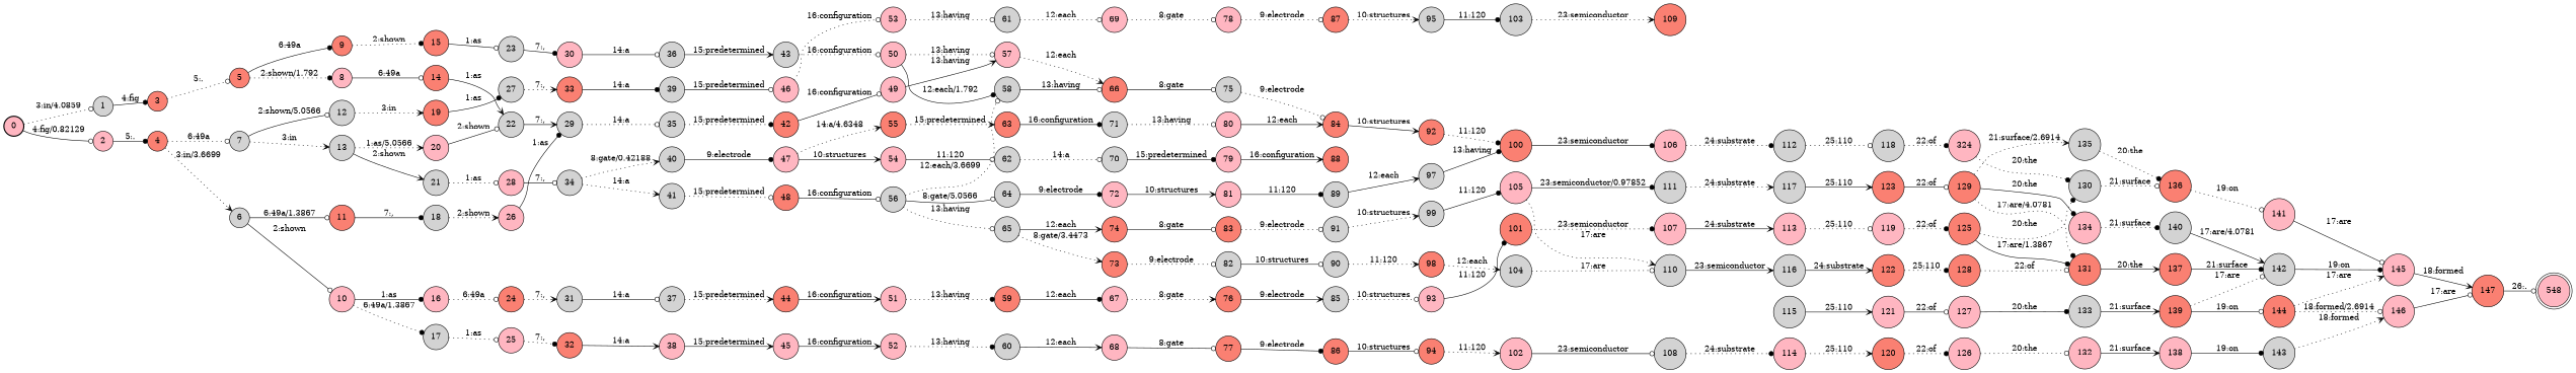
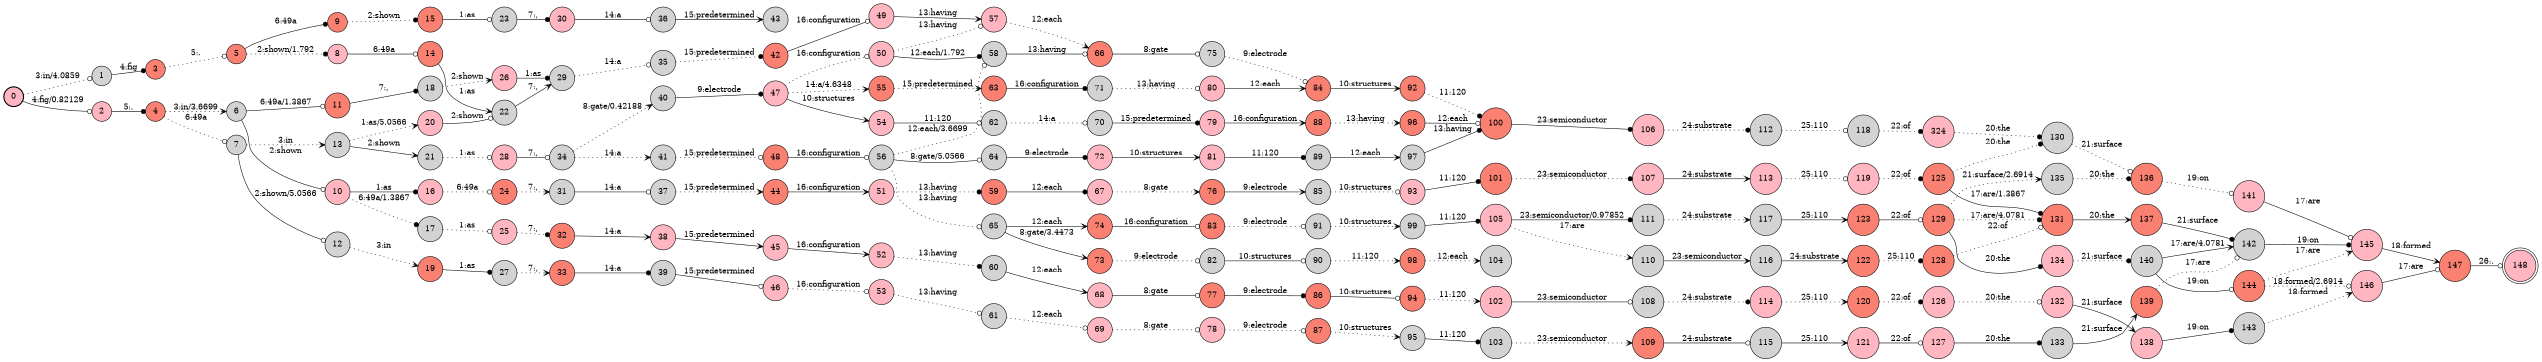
  digraph {
    nodesep=0.25
    rankdir=LR
    ranksep=0.4
    node [fillcolor=lightgrey fontsize=14 shape=circle style="solid,filled"]
    edge [arrowhead=odot fontsize=14 style=solid]
    n1 [fillcolor=lightpink label=0 style="bold,filled"]
    n2 [label=1]
    n3 [fillcolor=lightpink label=2]
    n4 [fillcolor=salmon label=3]
    n5 [fillcolor=salmon label=4]
    n6 [fillcolor=salmon label=5]
    n7 [label=6]
    n8 [label=7]
    n9 [fillcolor=lightpink label=8]
    n10 [fillcolor=salmon label=9]
    n11 [fillcolor=lightpink label=10]
    n12 [fillcolor=salmon label=11]
    n13 [label=12]
    n14 [label=13]
    n15 [fillcolor=salmon label=14]
    n16 [fillcolor=salmon label=15]
    n17 [fillcolor=lightpink label=16]
    n18 [label=17]
    n19 [label=18]
    n20 [fillcolor=salmon label=19]
    n21 [fillcolor=lightpink label=20]
    n22 [label=21]
    n23 [label=22]
    n24 [label=23]
    n25 [fillcolor=salmon label=24]
    n26 [fillcolor=lightpink label=25]
    n27 [fillcolor=lightpink label=26]
    n28 [label=27]
    n29 [fillcolor=lightpink label=28]
    n30 [label=29]
    n31 [fillcolor=lightpink label=30]
    n32 [label=31]
    n33 [fillcolor=salmon label=32]
    n34 [fillcolor=salmon label=33]
    n35 [label=34]
    n36 [label=35]
    n37 [label=36]
    n38 [label=37]
    n39 [fillcolor=lightpink label=38]
    n40 [label=39]
    n41 [label=40]
    n42 [label=41]
    n43 [fillcolor=salmon label=42]
    n44 [label=43]
    n45 [fillcolor=salmon label=44]
    n46 [fillcolor=lightpink label=45]
    n47 [fillcolor=lightpink label=46]
    n48 [fillcolor=lightpink label=47]
    n49 [fillcolor=salmon label=48]
    n50 [fillcolor=lightpink label=49]
    n51 [fillcolor=lightpink label=50]
    n52 [fillcolor=lightpink label=51]
    n53 [fillcolor=lightpink label=52]
    n54 [fillcolor=lightpink label=53]
    n55 [fillcolor=lightpink label=54]
    n56 [fillcolor=salmon label=55]
    n57 [label=56]
    n58 [fillcolor=lightpink label=57]
    n59 [label=58]
    n60 [fillcolor=salmon label=59]
    n61 [label=60]
    n62 [label=61]
    n63 [label=62]
    n64 [fillcolor=salmon label=63]
    n65 [label=64]
    n66 [label=65]
    n67 [fillcolor=salmon label=66]
    n68 [fillcolor=lightpink label=67]
    n69 [fillcolor=lightpink label=68]
    n70 [fillcolor=lightpink label=69]
    n71 [label=70]
    n72 [label=71]
    n73 [fillcolor=lightpink label=72]
    n74 [fillcolor=salmon label=73]
    n75 [fillcolor=salmon label=74]
    n76 [label=75]
    n77 [fillcolor=salmon label=76]
    n78 [fillcolor=salmon label=77]
    n79 [fillcolor=lightpink label=78]
    n80 [fillcolor=lightpink label=79]
    n81 [fillcolor=lightpink label=80]
    n82 [fillcolor=lightpink label=81]
    n83 [label=82]
    n84 [fillcolor=salmon label=83]
    n85 [fillcolor=salmon label=84]
    n86 [label=85]
    n87 [fillcolor=salmon label=86]
    n88 [fillcolor=salmon label=87]
    n89 [fillcolor=salmon label=88]
    n90 [label=89]
    n91 [label=90]
    n92 [label=91]
    n93 [fillcolor=salmon label=92]
    n94 [fillcolor=lightpink label=93]
    n95 [fillcolor=salmon label=94]
    n96 [label=95]
+   n97 [fillcolor=salmon label=96]
    n98 [label=97]
    n99 [fillcolor=salmon label=98]
    n100 [label=99]
    n101 [fillcolor=salmon label=100]
    n102 [fillcolor=salmon label=101]
    n103 [fillcolor=lightpink label=102]
    n104 [label=103]
    n105 [label=104]
    n106 [fillcolor=lightpink label=105]
    n107 [fillcolor=lightpink label=106]
    n108 [fillcolor=lightpink label=107]
    n109 [label=108]
    n110 [fillcolor=salmon label=109]
    n111 [label=110]
    n112 [label=111]
    n113 [label=112]
    n114 [fillcolor=lightpink label=113]
    n115 [fillcolor=lightpink label=114]
    n116 [label=115]
    n117 [label=116]
    n118 [label=117]
    n119 [label=118]
    n120 [fillcolor=lightpink label=119]
    n121 [fillcolor=salmon label=120]
    n122 [fillcolor=lightpink label=121]
    n123 [fillcolor=salmon label=122]
    n124 [fillcolor=salmon label=123]
    n125 [fillcolor=lightpink label=324]
    n126 [fillcolor=salmon label=125]
    n127 [fillcolor=lightpink label=126]
    n128 [fillcolor=lightpink label=127]
    n129 [fillcolor=salmon label=128]
    n130 [fillcolor=salmon label=129]
    n131 [label=130]
    n132 [fillcolor=salmon label=131]
    n133 [fillcolor=lightpink label=132]
    n134 [label=133]
    n135 [fillcolor=lightpink label=134]
    n136 [label=135]
    n137 [fillcolor=salmon label=136]
    n138 [fillcolor=salmon label=137]
    n139 [fillcolor=lightpink label=138]
    n140 [fillcolor=salmon label=139]
    n141 [label=140]
    n142 [fillcolor=lightpink label=141]
    n143 [label=142]
    n144 [label=143]
    n145 [fillcolor=salmon label=144]
    n146 [fillcolor=lightpink label=145]
    n147 [fillcolor=lightpink label=146]
    n148 [fillcolor=salmon label=147]
-   n149 [fillcolor=lightpink label=548 shape=doublecircle]
+   n149 [fillcolor=lightpink label=148 shape=doublecircle]
    n1 -> n2 [label="3:in/4.0859" style=dotted]
    n1 -> n3 [label="4:fig/0.82129"]
    n2 -> n4 [arrowhead=dot label="4:fig"]
    n3 -> n5 [arrowhead=dot label="5:."]
    n4 -> n6 [label="5:." style=dotted]
    n5 -> n7 [arrowhead=vee label="3:in/3.6699" style=dotted]
    n5 -> n8 [label="6:49a" style=dotted]
    n6 -> n9 [arrowhead=dot label="2:shown/1.792" style=dotted]
    n6 -> n10 [arrowhead=dot label="6:49a"]
    n7 -> n11 [label="2:shown"]
    n7 -> n12 [label="6:49a/1.3867"]
    n8 -> n13 [label="2:shown/5.0566"]
    n8 -> n14 [arrowhead=vee label="3:in" style=dotted]
    n9 -> n15 [label="6:49a"]
    n10 -> n16 [arrowhead=dot label="2:shown" style=dotted]
    n11 -> n17 [arrowhead=dot label="1:as"]
    n11 -> n18 [arrowhead=dot label="6:49a/1.3867" style=dotted]
    n12 -> n19 [arrowhead=dot label="7:,"]
    n13 -> n20 [arrowhead=vee label="3:in" style=dotted]
    n14 -> n21 [arrowhead=vee label="1:as/5.0566" style=dotted]
    n14 -> n22 [arrowhead=vee label="2:shown"]
    n15 -> n23 [arrowhead=vee label="1:as"]
    n16 -> n24 [label="1:as"]
    n17 -> n25 [label="6:49a" style=dotted]
    n18 -> n26 [label="1:as" style=dotted]
    n19 -> n27 [arrowhead=vee label="2:shown" style=dotted]
    n20 -> n28 [arrowhead=dot label="1:as"]
    n21 -> n23 [label="2:shown"]
    n22 -> n29 [label="1:as" style=dotted]
    n23 -> n30 [arrowhead=vee label="7:,"]
    n24 -> n31 [arrowhead=dot label="7:,"]
    n25 -> n32 [arrowhead=vee label="7:," style=dotted]
    n26 -> n33 [arrowhead=dot label="7:," style=dotted]
    n27 -> n30 [arrowhead=dot label="1:as"]
    n28 -> n34 [arrowhead=vee label="7:," style=dotted]
    n29 -> n35 [label="7:,"]
    n30 -> n36 [label="14:a" style=dotted]
    n31 -> n37 [label="14:a"]
    n32 -> n38 [label="14:a"]
    n33 -> n39 [arrowhead=vee label="14:a"]
    n34 -> n40 [arrowhead=dot label="14:a"]
    n35 -> n41 [arrowhead=vee label="8:gate/0.42188" style=dotted]
    n35 -> n42 [arrowhead=vee label="14:a" style=dotted]
    n36 -> n43 [arrowhead=dot label="15:predetermined" style=dotted]
    n37 -> n44 [arrowhead=vee label="15:predetermined"]
    n38 -> n45 [arrowhead=vee label="15:predetermined" style=dotted]
    n39 -> n46 [arrowhead=vee label="15:predetermined"]
    n40 -> n47 [label="15:predetermined"]
    n41 -> n48 [arrowhead=dot label="9:electrode"]
    n42 -> n49 [label="15:predetermined" style=dotted]
    n43 -> n50 [label="16:configuration"]
-   n44 -> n51 [label="16:configuration" style=dotted]
+   n48 -> n51 [label="16:configuration" style=dotted]
    n45 -> n52 [arrowhead=vee label="16:configuration"]
    n46 -> n53 [arrowhead=vee label="16:configuration"]
    n47 -> n54 [label="16:configuration" style=dotted]
    n48 -> n55 [arrowhead=vee label="10:structures"]
    n48 -> n56 [arrowhead=vee label="14:a/4.6348" style=dotted]
    n49 -> n57 [label="16:configuration"]
    n50 -> n58 [arrowhead=vee label="13:having"]
    n51 -> n58 [label="13:having" style=dotted]
    n51 -> n59 [arrowhead=dot label="12:each/1.792"]
    n52 -> n60 [arrowhead=dot label="13:having" style=dotted]
    n53 -> n61 [arrowhead=dot label="13:having" style=dotted]
    n54 -> n62 [label="13:having" style=dotted]
    n55 -> n63 [label="11:120"]
    n56 -> n64 [arrowhead=vee label="15:predetermined" style=dotted]
    n57 -> n59 [label="12:each/3.6699" style=dotted]
    n57 -> n65 [label="8:gate/5.0566"]
    n57 -> n66 [label="13:having" style=dotted]
    n58 -> n67 [arrowhead=vee label="12:each" style=dotted]
    n59 -> n67 [label="13:having"]
    n60 -> n68 [arrowhead=dot label="12:each"]
    n61 -> n69 [arrowhead=vee label="12:each"]
    n62 -> n70 [label="12:each" style=dotted]
    n63 -> n71 [label="14:a" style=dotted]
    n64 -> n72 [arrowhead=dot label="16:configuration"]
    n65 -> n73 [arrowhead=dot label="9:electrode"]
-   n66 -> n74 [arrowhead=vee label="8:gate/3.4473" style=dotted]
+   n66 -> n74 [arrowhead=vee label="8:gate/3.4473"]
    n66 -> n75 [arrowhead=vee label="12:each"]
    n67 -> n76 [label="8:gate"]
    n68 -> n77 [arrowhead=vee label="8:gate" style=dotted]
    n69 -> n78 [label="8:gate"]
    n70 -> n79 [label="8:gate" style=dotted]
    n71 -> n80 [arrowhead=dot label="15:predetermined"]
    n72 -> n81 [label="13:having" style=dotted]
    n73 -> n82 [arrowhead=vee label="10:structures"]
    n74 -> n83 [label="9:electrode" style=dotted]
-   n75 -> n84 [label="8:gate"]
+   n75 -> n84 [label="16:configuration"]
    n76 -> n85 [label="9:electrode" style=dotted]
    n77 -> n86 [arrowhead=vee label="9:electrode"]
    n78 -> n87 [arrowhead=dot label="9:electrode"]
    n79 -> n88 [label="9:electrode" style=dotted]
    n80 -> n89 [arrowhead=vee label="16:configuration"]
    n81 -> n85 [arrowhead=vee label="12:each"]
    n82 -> n90 [arrowhead=dot label="11:120"]
    n83 -> n91 [label="10:structures"]
    n84 -> n92 [label="9:electrode" style=dotted]
    n85 -> n93 [arrowhead=vee label="10:structures"]
    n86 -> n94 [label="10:structures" style=dotted]
    n87 -> n95 [label="10:structures"]
    n88 -> n96 [arrowhead=vee label="10:structures" style=dotted]
+   n89 -> n97 [arrowhead=vee label="13:having" style=dotted]
    n90 -> n98 [arrowhead=vee label="12:each"]
    n91 -> n99 [arrowhead=vee label="11:120" style=dotted]
    n92 -> n100 [arrowhead=vee label="10:structures" style=dotted]
    n93 -> n101 [arrowhead=dot label="11:120" style=dotted]
    n94 -> n102 [arrowhead=dot label="11:120"]
    n95 -> n103 [arrowhead=vee label="11:120" style=dotted]
    n96 -> n104 [arrowhead=dot label="11:120"]
+   n97 -> n101 [label="12:each"]
    n98 -> n101 [arrowhead=dot label="13:having"]
    n99 -> n105 [arrowhead=vee label="12:each" style=dotted]
    n100 -> n106 [arrowhead=dot label="11:120"]
    n101 -> n107 [arrowhead=dot label="23:semiconductor"]
    n102 -> n108 [arrowhead=dot label="23:semiconductor" style=dotted]
    n103 -> n109 [label="23:semiconductor"]
    n104 -> n110 [arrowhead=vee label="23:semiconductor" style=dotted]
-   n105 -> n111 [label="17:are" style=dotted]
    n106 -> n111 [arrowhead=vee label="17:are" style=dotted]
    n106 -> n112 [arrowhead=dot label="23:semiconductor/0.97852"]
    n107 -> n113 [arrowhead=dot label="24:substrate" style=dotted]
    n108 -> n114 [arrowhead=vee label="24:substrate"]
    n109 -> n115 [arrowhead=dot label="24:substrate" style=dotted]
+   n110 -> n116 [label="24:substrate"]
    n111 -> n117 [arrowhead=vee label="23:semiconductor"]
    n112 -> n118 [arrowhead=vee label="24:substrate" style=dotted]
    n113 -> n119 [label="25:110" style=dotted]
    n114 -> n120 [label="25:110" style=dotted]
    n115 -> n121 [arrowhead=vee label="25:110" style=dotted]
    n116 -> n122 [arrowhead=vee label="25:110"]
    n117 -> n123 [arrowhead=vee label="24:substrate"]
    n118 -> n124 [arrowhead=vee label="25:110"]
    n119 -> n125 [arrowhead=dot label="22:of" style=dotted]
    n120 -> n126 [arrowhead=dot label="22:of" style=dotted]
    n121 -> n127 [arrowhead=dot label="22:of" style=dotted]
    n122 -> n128 [label="22:of"]
    n123 -> n129 [arrowhead=dot label="25:110" style=dotted]
    n124 -> n130 [label="22:of"]
    n125 -> n131 [arrowhead=dot label="20:the" style=dotted]
    n126 -> n131 [arrowhead=dot label="20:the" style=dotted]
    n126 -> n132 [arrowhead=dot label="17:are/1.3867"]
    n127 -> n133 [label="20:the" style=dotted]
    n128 -> n134 [arrowhead=dot label="20:the"]
    n129 -> n132 [label="22:of" style=dotted]
    n130 -> n132 [arrowhead=dot label="17:are/4.0781" style=dotted]
    n130 -> n135 [arrowhead=dot label="20:the"]
    n130 -> n136 [arrowhead=vee label="21:surface/2.6914" style=dotted]
    n131 -> n137 [label="21:surface" style=dotted]
    n132 -> n138 [arrowhead=vee label="20:the"]
    n133 -> n139 [arrowhead=vee label="21:surface"]
    n134 -> n140 [arrowhead=vee label="21:surface"]
    n135 -> n141 [arrowhead=dot label="21:surface" style=dotted]
    n136 -> n137 [arrowhead=dot label="20:the" style=dotted]
    n137 -> n142 [label="19:on" style=dotted]
    n138 -> n143 [arrowhead=dot label="21:surface"]
    n139 -> n144 [arrowhead=dot label="19:on"]
    n140 -> n143 [label="17:are" style=dotted]
    n141 -> n143 [arrowhead=vee label="17:are/4.0781"]
-   n140 -> n145 [label="19:on"]
+   n141 -> n145 [label="19:on"]
    n142 -> n146 [label="17:are"]
    n143 -> n146 [arrowhead=dot label="19:on"]
    n144 -> n147 [arrowhead=vee label="18:formed" style=dotted]
    n145 -> n146 [arrowhead=vee label="17:are" style=dotted]
    n145 -> n147 [label="18:formed/2.6914" style=dotted]
    n146 -> n148 [arrowhead=vee label="18:formed"]
    n147 -> n148 [label="17:are"]
    n148 -> n149 [label="26:."]
  }
